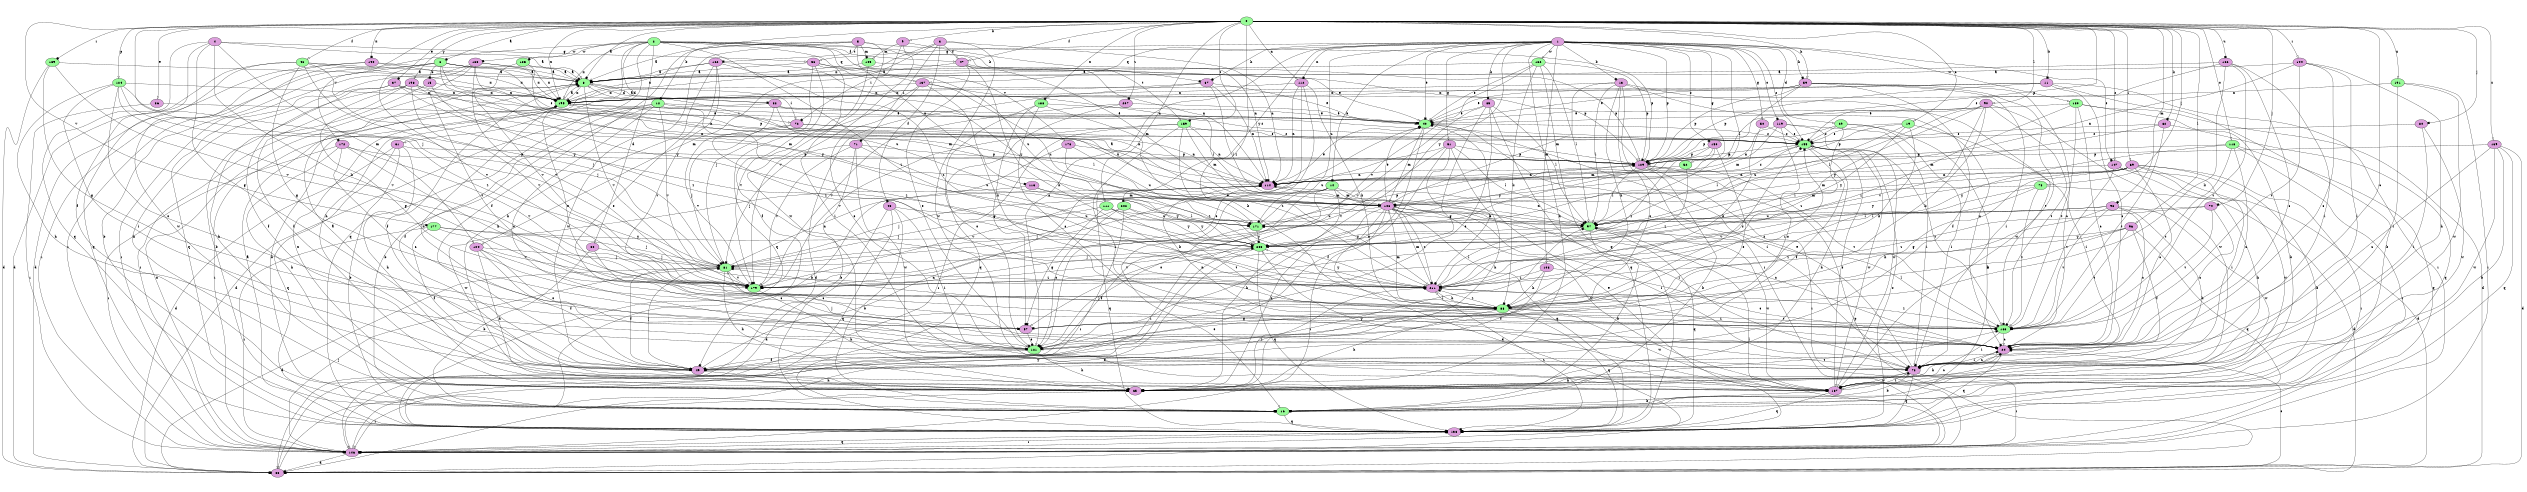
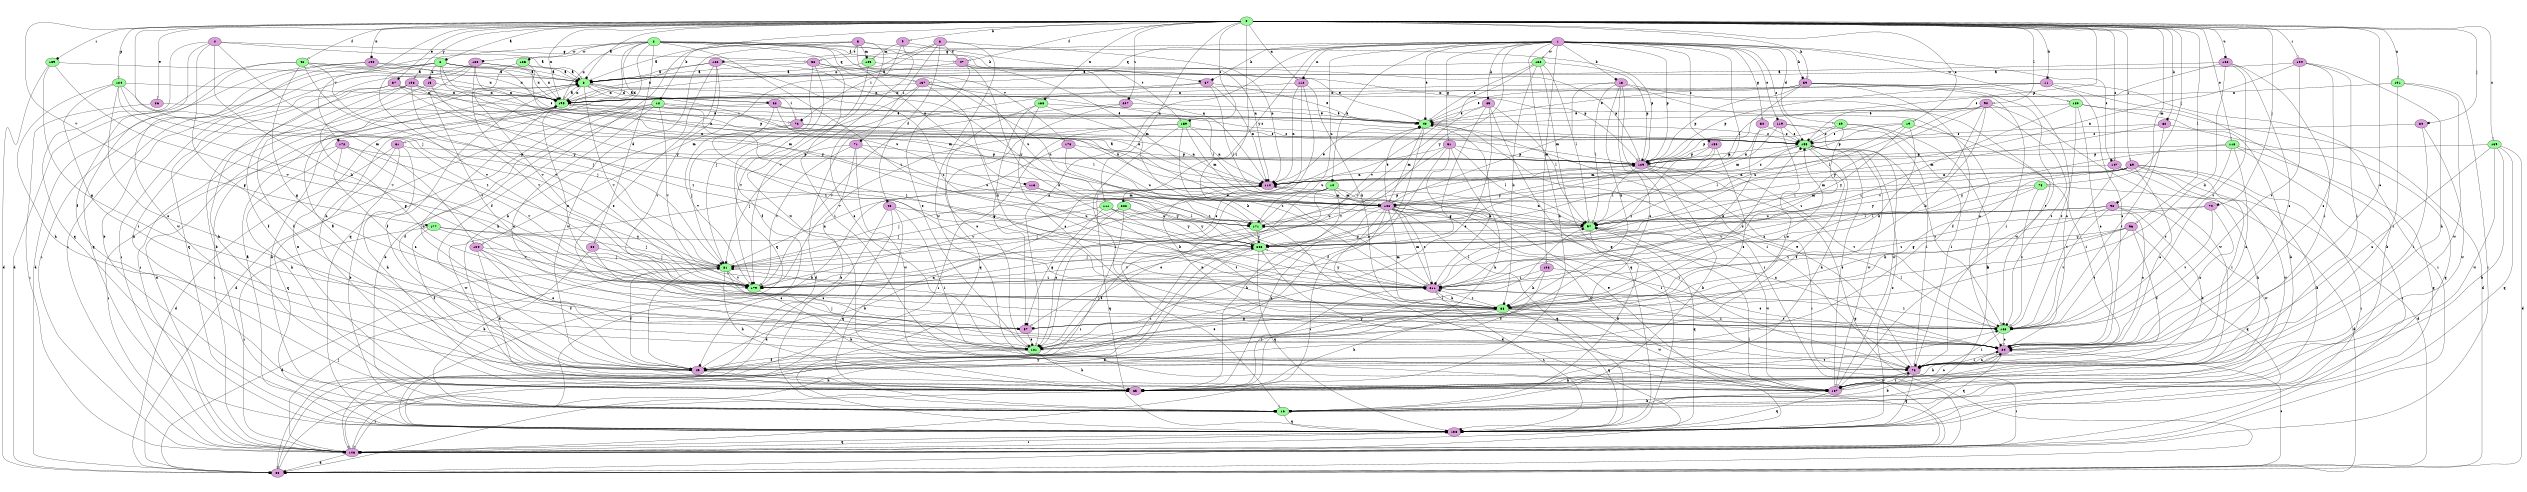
  strict digraph {
    node [fillcolor=plum style=filled]
    edge [arrowhead=onormal]
    0 [fillcolor=palegreen]
    6 [fillcolor=palegreen]
    8 [fillcolor=palegreen]
    9
    11
    12 [fillcolor=palegreen]
    19 [fillcolor=palegreen]
    24
    36
    37
    46 [fillcolor=palegreen]
    47
    59
    69
    74
    78 [fillcolor=palegreen]
    80
    81 [fillcolor=palegreen]
    82
    90
    96
    98
    111 [fillcolor=palegreen]
    112
    118 [fillcolor=palegreen]
    124 [fillcolor=palegreen]
    129
    139 [fillcolor=palegreen]
    144
    147
    159 [fillcolor=palegreen]
    166
-   169
+   169 [fillcolor=palegreen]
    172
    177 [fillcolor=palegreen]
    188 [fillcolor=palegreen]
    190
    191 [fillcolor=palegreen]
    195 [fillcolor=palegreen]
    198
    207
    211
    155 [fillcolor=palegreen]
    203 [fillcolor=palegreen]
    114
    146
    15
    16 [fillcolor=palegreen]
    179 [fillcolor=palegreen]
    49
    32
    72
    105 [fillcolor=palegreen]
    40 [fillcolor=palegreen]
    121 [fillcolor=palegreen]
    33
    171 [fillcolor=palegreen]
    88 [fillcolor=palegreen]
    73
    65
    138
    106
    57
    187
    97 [fillcolor=palegreen]
    163 [fillcolor=palegreen]
    1
    13
    14 [fillcolor=palegreen]
    29 [fillcolor=palegreen]
    50
    51
-   52 [fillcolor=palegreen]
    56
    85
    87
    103
    119
    137
    150
    180 [fillcolor=palegreen]
    182 [fillcolor=palegreen]
    202 [fillcolor=palegreen]
    2 [fillcolor=palegreen]
    30
    31
    113
    183
    185 [fillcolor=palegreen]
    3
    48
    71
    104
    4
    5
    162
    178
    0 -> 6 [arrowhead=box label=a]
    0 -> 8 [arrowhead=box label=a]
    0 -> 9 [label=b]
    0 -> 11 [arrowhead=box label=b]
    0 -> 12 [arrowhead=box label=b]
    0 -> 19 [label=c]
    0 -> 24 [arrowhead=box label=c]
    0 -> 36 [label=e]
    0 -> 37 [arrowhead=box label=e]
    0 -> 46 [label=f]
    0 -> 47 [label=f]
    0 -> 59 [label=h]
    0 -> 69 [label=i]
    0 -> 74 [arrowhead=box label=j]
    0 -> 78 [label=j]
    0 -> 80 [arrowhead=box label=j]
    0 -> 81 [label=j]
    0 -> 82 [arrowhead=box label=k]
    0 -> 90 [label=l]
    0 -> 96 [label=l]
    0 -> 98 [arrowhead=box label=m]
    0 -> 111 [label=n]
    0 -> 112 [label=n]
    0 -> 118 [label=o]
    0 -> 124 [label=p]
    0 -> 129 [label=p]
    0 -> 139 [arrowhead=box label=r]
    0 -> 144 [label=r]
    0 -> 147 [label=s]
    0 -> 159 [arrowhead=box label=t]
    0 -> 166 [arrowhead=box label=u]
    0 -> 169 [label=u]
    0 -> 172 [arrowhead=box label=v]
    0 -> 177 [arrowhead=box label=v]
    0 -> 188 [arrowhead=box label=x]
    0 -> 190 [arrowhead=box label=x]
    0 -> 191 [label=x]
    0 -> 195 [arrowhead=box label=x]
    0 -> 198 [label=y]
    0 -> 207 [arrowhead=box label=z]
    0 -> 211 [label=z]
    6 -> 8 [arrowhead=box label=a]
    6 -> 195 [label=x]
    6 -> 155 [label=s]
    6 -> 203 [arrowhead=box label=y]
    6 -> 114 [label=n]
    6 -> 146 [arrowhead=box label=r]
    6 -> 15 [arrowhead=box label=b]
    6 -> 16 [label=b]
    6 -> 179 [label=v]
    8 -> 195 [label=x]
    8 -> 146 [label=r]
    8 -> 179 [arrowhead=box label=v]
    8 -> 49 [label=f]
    8 -> 32 [arrowhead=box label=d]
    8 -> 72 [label=i]
    9 -> 114 [arrowhead=box label=n]
    9 -> 179 [arrowhead=box label=v]
    9 -> 72 [arrowhead=box label=i]
    9 -> 105 [label=m]
    11 -> 24 [label=c]
    11 -> 129 [arrowhead=box label=p]
    11 -> 195 [arrowhead=box label=x]
    11 -> 146 [label=r]
    11 -> 16 [label=b]
    11 -> 40 [label=e]
    12 -> 211 [label=z]
    12 -> 155 [arrowhead=box label=s]
    12 -> 16 [label=b]
    12 -> 179 [arrowhead=box label=v]
    12 -> 49 [label=f]
    12 -> 72 [label=i]
    12 -> 121 [arrowhead=box label=o]
    12 -> 33 [arrowhead=box label=d]
    19 -> 129 [label=p]
    19 -> 155 [arrowhead=box label=s]
    19 -> 203 [label=y]
    19 -> 171 [arrowhead=box label=u]
    19 -> 88 [arrowhead=box label=k]
    19 -> 73 [arrowhead=box label=i]
    24 -> 211 [label=z]
    24 -> 114 [arrowhead=box label=n]
    24 -> 73 [arrowhead=box label=i]
    24 -> 65 [arrowhead=box label=h]
    24 -> 138 [arrowhead=box label=q]
    36 -> 146 [label=r]
    36 -> 40 [label=e]
    37 -> 129 [label=p]
    37 -> 195 [arrowhead=box label=x]
    37 -> 49 [label=f]
    37 -> 65 [label=h]
    37 -> 106 [label=m]
    46 -> 8 [label=a]
    46 -> 81 [arrowhead=box label=j]
    46 -> 195 [label=x]
    46 -> 203 [arrowhead=box label=y]
    46 -> 33 [label=d]
    46 -> 138 [arrowhead=box label=q]
    46 -> 57 [arrowhead=box label=g]
    47 -> 8 [label=a]
    47 -> 40 [label=e]
    47 -> 121 [label=o]
    47 -> 88 [arrowhead=box label=k]
    47 -> 106 [label=m]
    59 -> 24 [label=c]
    59 -> 129 [label=p]
    59 -> 195 [label=x]
    59 -> 49 [label=f]
    59 -> 40 [label=e]
    59 -> 171 [arrowhead=box label=u]
    59 -> 73 [label=i]
    59 -> 187 [label=w]
    69 -> 24 [arrowhead=box label=c]
    69 -> 203 [label=y]
    69 -> 114 [label=n]
    69 -> 146 [arrowhead=box label=r]
    69 -> 16 [arrowhead=box label=b]
    69 -> 73 [arrowhead=box label=i]
    69 -> 106 [label=m]
    69 -> 57 [arrowhead=box label=g]
    69 -> 187 [label=w]
    69 -> 97 [arrowhead=box label=l]
    74 -> 24 [label=c]
    74 -> 211 [label=z]
    74 -> 97 [arrowhead=box label=l]
    74 -> 163 [label=t]
    78 -> 211 [arrowhead=box label=z]
    78 -> 179 [label=v]
    78 -> 33 [label=d]
    78 -> 106 [arrowhead=box label=m]
    78 -> 163 [label=t]
    80 -> 155 [label=s]
    80 -> 73 [label=i]
    80 -> 187 [label=w]
    81 -> 211 [label=z]
    81 -> 114 [label=n]
    81 -> 179 [arrowhead=box label=v]
    81 -> 49 [arrowhead=box label=f]
    81 -> 40 [arrowhead=box label=e]
    81 -> 33 [label=d]
    81 -> 65 [label=h]
    82 -> 155 [arrowhead=box label=s]
    82 -> 138 [arrowhead=box label=q]
    82 -> 106 [arrowhead=box label=m]
    82 -> 163 [label=t]
    90 -> 203 [arrowhead=box label=y]
    90 -> 179 [arrowhead=box label=v]
    90 -> 40 [arrowhead=box label=e]
    90 -> 88 [label=k]
    90 -> 187 [arrowhead=box label=w]
    90 -> 97 [arrowhead=box label=l]
    90 -> 163 [arrowhead=box label=t]
    96 -> 211 [label=z]
    96 -> 203 [label=y]
    96 -> 49 [label=f]
    96 -> 88 [label=k]
    96 -> 138 [label=q]
    96 -> 163 [label=t]
    98 -> 24 [arrowhead=box label=c]
    98 -> 171 [arrowhead=box label=u]
    98 -> 88 [label=k]
    98 -> 65 [label=h]
    98 -> 187 [arrowhead=box label=w]
    98 -> 97 [arrowhead=box label=l]
    98 -> 163 [arrowhead=box label=t]
    111 -> 81 [label=j]
    111 -> 203 [label=y]
    111 -> 57 [arrowhead=box label=g]
    111 -> 97 [arrowhead=box label=l]
    111 -> 163 [label=t]
    112 -> 195 [label=x]
    112 -> 114 [arrowhead=box label=n]
    112 -> 16 [label=b]
    112 -> 121 [arrowhead=box label=o]
    112 -> 88 [arrowhead=box label=k]
    118 -> 24 [label=c]
    118 -> 129 [arrowhead=box label=p]
    118 -> 203 [label=y]
    118 -> 146 [arrowhead=box label=r]
    118 -> 138 [arrowhead=box label=q]
    118 -> 163 [arrowhead=box label=t]
    124 -> 81 [arrowhead=box label=j]
    124 -> 195 [arrowhead=box label=x]
    124 -> 211 [label=z]
    124 -> 179 [label=v]
    124 -> 121 [arrowhead=box label=o]
    124 -> 73 [arrowhead=box label=i]
    124 -> 65 [arrowhead=box label=h]
    129 -> 114 [arrowhead=box label=n]
    129 -> 146 [label=r]
    129 -> 16 [arrowhead=box label=b]
    129 -> 97 [arrowhead=box label=l]
    129 -> 163 [arrowhead=box label=t]
    139 -> 8 [arrowhead=box label=a]
    139 -> 179 [label=v]
    139 -> 33 [arrowhead=box label=d]
    139 -> 57 [label=g]
    144 -> 8 [arrowhead=box label=a]
    144 -> 24 [label=c]
    144 -> 114 [arrowhead=box label=n]
    144 -> 73 [arrowhead=box label=i]
    144 -> 65 [arrowhead=box label=h]
    144 -> 163 [arrowhead=box label=t]
    147 -> 114 [label=n]
    147 -> 33 [arrowhead=box label=d]
    147 -> 65 [label=h]
    147 -> 163 [label=t]
    159 -> 211 [label=z]
    159 -> 155 [arrowhead=box label=s]
    159 -> 114 [arrowhead=box label=n]
    159 -> 146 [label=r]
    159 -> 179 [arrowhead=box label=v]
    159 -> 73 [label=i]
    159 -> 106 [arrowhead=box label=m]
    166 -> 8 [arrowhead=box label=a]
    166 -> 24 [label=c]
    166 -> 155 [arrowhead=box label=s]
    166 -> 88 [label=k]
    166 -> 73 [label=i]
    166 -> 163 [label=t]
    169 -> 24 [arrowhead=box label=c]
    169 -> 129 [label=p]
    169 -> 16 [label=b]
    169 -> 33 [label=d]
    169 -> 138 [label=q]
    169 -> 187 [arrowhead=box label=w]
    172 -> 24 [arrowhead=box label=c]
    172 -> 129 [label=p]
    172 -> 146 [arrowhead=box label=r]
    172 -> 179 [label=v]
    172 -> 88 [label=k]
    172 -> 65 [arrowhead=box label=h]
    177 -> 81 [label=j]
    177 -> 203 [arrowhead=box label=y]
    177 -> 146 [arrowhead=box label=r]
    177 -> 179 [arrowhead=box label=v]
    177 -> 49 [arrowhead=box label=f]
    188 -> 24 [arrowhead=box label=c]
    188 -> 40 [label=e]
    188 -> 121 [arrowhead=box label=o]
    188 -> 88 [label=k]
    188 -> 57 [arrowhead=box label=g]
    190 -> 8 [arrowhead=box label=a]
    190 -> 195 [arrowhead=box label=x]
    190 -> 33 [label=d]
    190 -> 187 [label=w]
    191 -> 195 [arrowhead=box label=x]
    191 -> 146 [label=r]
    191 -> 73 [arrowhead=box label=i]
    191 -> 187 [label=w]
    195 -> 8 [arrowhead=box label=a]
    195 -> 114 [arrowhead=box label=n]
    195 -> 146 [arrowhead=box label=r]
    195 -> 40 [arrowhead=box label=e]
    198 -> 195 [label=x]
    198 -> 114 [arrowhead=box label=n]
    198 -> 16 [label=b]
    198 -> 179 [label=v]
    198 -> 49 [label=f]
    198 -> 106 [label=m]
    198 -> 57 [label=g]
    207 -> 179 [label=v]
    207 -> 40 [label=e]
    207 -> 138 [label=q]
    211 -> 203 [label=y]
    211 -> 88 [label=k]
    211 -> 106 [label=m]
    211 -> 97 [label=l]
    155 -> 129 [label=p]
    155 -> 49 [arrowhead=box label=f]
    155 -> 65 [label=h]
    155 -> 187 [label=w]
    155 -> 97 [label=l]
    155 -> 163 [label=t]
    203 -> 81 [arrowhead=box label=j]
    203 -> 179 [label=v]
    203 -> 33 [arrowhead=box label=d]
    203 -> 138 [label=q]
    114 -> 155 [label=s]
    114 -> 40 [arrowhead=box label=e]
    114 -> 138 [arrowhead=box label=q]
    114 -> 106 [label=m]
    146 -> 81 [arrowhead=box label=j]
    146 -> 195 [label=x]
    146 -> 40 [arrowhead=box label=e]
    146 -> 33 [label=d]
    146 -> 138 [arrowhead=box label=q]
    146 -> 97 [arrowhead=box label=l]
    15 -> 195 [label=x]
    15 -> 211 [label=z]
    15 -> 65 [arrowhead=box label=h]
    16 -> 138 [arrowhead=box label=q]
    179 -> 65 [arrowhead=box label=h]
    49 -> 8 [arrowhead=box label=a]
    49 -> 81 [arrowhead=box label=j]
    49 -> 114 [arrowhead=box label=n]
    49 -> 65 [arrowhead=box label=h]
    49 -> 97 [arrowhead=box label=l]
    32 -> 8 [label=a]
    32 -> 211 [arrowhead=box label=z]
    32 -> 155 [label=s]
    32 -> 16 [arrowhead=box label=b]
    32 -> 40 [arrowhead=box label=e]
    32 -> 97 [label=l]
    72 -> 81 [label=j]
    72 -> 155 [label=s]
    72 -> 114 [arrowhead=box label=n]
    72 -> 179 [label=v]
    105 -> 8 [arrowhead=box label=a]
    105 -> 129 [label=p]
    105 -> 49 [arrowhead=box label=f]
    40 -> 155 [arrowhead=box label=s]
    40 -> 121 [label=o]
    40 -> 73 [arrowhead=box label=i]
    40 -> 106 [label=m]
    121 -> 81 [label=j]
    121 -> 195 [arrowhead=box label=x]
    121 -> 49 [arrowhead=box label=f]
    121 -> 65 [arrowhead=box label=h]
    33 -> 24 [arrowhead=box label=c]
    33 -> 129 [label=p]
    33 -> 203 [arrowhead=box label=y]
    171 -> 129 [arrowhead=box label=p]
    171 -> 203 [arrowhead=box label=y]
    171 -> 49 [arrowhead=box label=f]
    88 -> 195 [label=x]
    88 -> 211 [arrowhead=box label=z]
    88 -> 155 [arrowhead=box label=s]
    88 -> 121 [label=o]
    88 -> 65 [arrowhead=box label=h]
    88 -> 138 [label=q]
    88 -> 106 [label=m]
    88 -> 57 [label=g]
    88 -> 187 [label=w]
    88 -> 163 [arrowhead=box label=t]
    73 -> 24 [arrowhead=box label=c]
    73 -> 146 [label=r]
    73 -> 16 [label=b]
    73 -> 40 [arrowhead=box label=e]
    73 -> 65 [label=h]
    73 -> 138 [arrowhead=box label=q]
    73 -> 187 [label=w]
    65 -> 24 [arrowhead=box label=c]
    65 -> 195 [label=x]
    65 -> 211 [arrowhead=box label=z]
    65 -> 146 [label=r]
    65 -> 163 [arrowhead=box label=t]
    138 -> 8 [arrowhead=box label=a]
    138 -> 211 [label=z]
    138 -> 155 [label=s]
    138 -> 146 [label=r]
    106 -> 8 [label=a]
    106 -> 24 [arrowhead=box label=c]
    106 -> 195 [label=x]
    106 -> 211 [arrowhead=box label=z]
    106 -> 146 [arrowhead=box label=r]
    106 -> 40 [arrowhead=box label=e]
    106 -> 33 [arrowhead=box label=d]
    106 -> 171 [label=u]
    106 -> 73 [arrowhead=box label=i]
    106 -> 65 [label=h]
    106 -> 138 [label=q]
    106 -> 187 [arrowhead=box label=w]
    106 -> 97 [arrowhead=box label=l]
    57 -> 155 [arrowhead=box label=s]
    57 -> 121 [arrowhead=box label=o]
    187 -> 155 [label=s]
    187 -> 203 [label=y]
    187 -> 16 [label=b]
    187 -> 73 [arrowhead=box label=i]
    187 -> 138 [arrowhead=box label=q]
    97 -> 203 [label=y]
    97 -> 114 [arrowhead=box label=n]
    97 -> 16 [label=b]
    97 -> 138 [arrowhead=box label=q]
    97 -> 187 [label=w]
    163 -> 24 [label=c]
    163 -> 81 [arrowhead=box label=j]
    163 -> 211 [label=z]
    163 -> 73 [arrowhead=box label=i]
    163 -> 97 [label=l]
    1 -> 59 [arrowhead=box label=h]
    1 -> 112 [arrowhead=box label=n]
    1 -> 129 [arrowhead=box label=p]
    1 -> 147 [arrowhead=box label=s]
    1 -> 155 [arrowhead=box label=s]
    1 -> 203 [arrowhead=box label=y]
    1 -> 40 [arrowhead=box label=e]
    1 -> 121 [label=o]
    1 -> 171 [arrowhead=box label=u]
    1 -> 65 [label=h]
    1 -> 97 [arrowhead=box label=l]
    1 -> 13 [arrowhead=box label=b]
    1 -> 14 [arrowhead=box label=b]
    1 -> 29 [label=d]
    1 -> 50 [label=g]
    1 -> 51 [label=g]
-   1 -> 52 [label=g]
    1 -> 56 [label=g]
    1 -> 85 [arrowhead=box label=k]
    1 -> 87 [arrowhead=box label=k]
    1 -> 103 [label=m]
    1 -> 119 [arrowhead=box label=o]
    1 -> 137 [label=q]
    1 -> 150 [arrowhead=box label=s]
    1 -> 180 [label=w]
    1 -> 182 [label=w]
    1 -> 202 [arrowhead=box label=y]
    13 -> 24 [arrowhead=box label=c]
    13 -> 195 [arrowhead=box label=x]
    13 -> 146 [arrowhead=box label=r]
    13 -> 121 [label=o]
    13 -> 88 [arrowhead=box label=k]
    13 -> 106 [label=m]
    13 -> 97 [label=l]
    13 -> 163 [arrowhead=box label=t]
    14 -> 81 [label=j]
    14 -> 146 [label=r]
    14 -> 179 [label=v]
    14 -> 121 [label=o]
    14 -> 73 [label=i]
    14 -> 65 [label=h]
    14 -> 106 [label=m]
    29 -> 129 [arrowhead=box label=p]
    29 -> 211 [arrowhead=box label=z]
    29 -> 155 [label=s]
    29 -> 16 [arrowhead=box label=b]
    29 -> 73 [arrowhead=box label=i]
    50 -> 155 [arrowhead=box label=s]
    50 -> 88 [label=k]
    51 -> 129 [arrowhead=box label=p]
    51 -> 211 [arrowhead=box label=o]
    51 -> 179 [label=v]
    51 -> 49 [arrowhead=box label=f]
    51 -> 171 [label=u]
    51 -> 65 [label=h]
    51 -> 97 [arrowhead=box label=l]
-   52 -> 211 [label=z]
-   52 -> 114 [label=n]
    56 -> 8 [arrowhead=box label=a]
    56 -> 81 [arrowhead=box label=j]
    56 -> 129 [label=p]
    56 -> 171 [label=u]
    56 -> 73 [label=i]
    56 -> 138 [arrowhead=box label=q]
    85 -> 179 [arrowhead=box label=v]
    85 -> 40 [arrowhead=box label=e]
    85 -> 121 [arrowhead=box label=o]
    85 -> 138 [arrowhead=box label=q]
    85 -> 57 [label=g]
    85 -> 97 [arrowhead=box label=l]
    87 -> 195 [arrowhead=box label=x]
    87 -> 114 [arrowhead=box label=n]
    87 -> 40 [label=e]
    87 -> 33 [label=d]
    87 -> 97 [arrowhead=box label=l]
    103 -> 24 [label=c]
    103 -> 211 [arrowhead=box label=z]
    103 -> 49 [arrowhead=box label=f]
    103 -> 88 [arrowhead=box label=k]
    119 -> 155 [label=s]
    119 -> 114 [arrowhead=box label=n]
    119 -> 121 [label=o]
    119 -> 73 [label=i]
    119 -> 106 [arrowhead=box label=m]
    119 -> 187 [label=w]
    137 -> 195 [arrowhead=box label=x]
    137 -> 179 [arrowhead=box label=v]
    137 -> 121 [label=o]
    137 -> 171 [arrowhead=box label=u]
    137 -> 88 [arrowhead=box label=k]
    137 -> 97 [arrowhead=box label=l]
    150 -> 129 [label=p]
    150 -> 211 [label=z]
    150 -> 203 [arrowhead=box label=y]
    150 -> 121 [arrowhead=box label=o]
    150 -> 106 [arrowhead=box label=m]
    180 -> 24 [arrowhead=box label=c]
    180 -> 211 [label=z]
    180 -> 16 [label=b]
    180 -> 40 [label=e]
    180 -> 33 [label=d]
    180 -> 163 [label=t]
    182 -> 8 [arrowhead=box label=a]
    182 -> 129 [arrowhead=box label=p]
    182 -> 179 [arrowhead=box label=v]
    182 -> 40 [label=e]
    182 -> 88 [arrowhead=box label=k]
    182 -> 138 [arrowhead=box label=q]
    182 -> 97 [label=l]
    202 -> 81 [arrowhead=box label=j]
    202 -> 203 [label=y]
    202 -> 146 [label=r]
    202 -> 121 [arrowhead=box label=o]
    202 -> 171 [arrowhead=box label=u]
    2 -> 47 [label=f]
    2 -> 159 [label=t]
    2 -> 195 [label=x]
    2 -> 211 [arrowhead=box label=z]
    2 -> 114 [label=n]
    2 -> 146 [label=r]
    2 -> 65 [label=h]
    2 -> 138 [arrowhead=box label=q]
    2 -> 87 [arrowhead=box label=k]
    2 -> 137 [label=q]
    2 -> 30 [label=d]
    2 -> 31 [label=d]
    2 -> 113 [arrowhead=box label=n]
    2 -> 183 [arrowhead=box label=w]
    2 -> 185 [arrowhead=box label=w]
    30 -> 24 [label=c]
    30 -> 81 [label=j]
    30 -> 16 [arrowhead=box label=b]
    31 -> 129 [label=p]
    31 -> 16 [arrowhead=box label=b]
    31 -> 33 [label=d]
    31 -> 65 [label=h]
    31 -> 138 [label=q]
    113 -> 203 [label=y]
    113 -> 106 [label=m]
    113 -> 187 [label=w]
    183 -> 8 [label=a]
    183 -> 195 [arrowhead=box label=x]
    183 -> 203 [label=y]
    183 -> 146 [label=r]
    183 -> 179 [label=v]
    183 -> 138 [label=q]
    183 -> 163 [arrowhead=box label=t]
    185 -> 8 [arrowhead=box label=a]
    185 -> 179 [arrowhead=box label=v]
    185 -> 171 [arrowhead=box label=u]
    3 -> 47 [label=f]
    3 -> 195 [arrowhead=box label=x]
    3 -> 114 [arrowhead=box label=n]
    3 -> 187 [label=w]
    3 -> 48 [arrowhead=box label=f]
    3 -> 71 [arrowhead=box label=i]
    3 -> 104 [label=m]
    48 -> 16 [label=b]
    48 -> 33 [label=d]
    48 -> 171 [label=u]
    48 -> 73 [label=i]
    48 -> 138 [arrowhead=box label=q]
    71 -> 81 [arrowhead=box label=j]
    71 -> 129 [arrowhead=box label=p]
    71 -> 16 [label=b]
    71 -> 179 [label=v]
    71 -> 171 [arrowhead=box label=u]
    71 -> 187 [label=w]
    104 -> 24 [label=c]
    104 -> 81 [label=j]
    104 -> 49 [arrowhead=box label=f]
    104 -> 121 [label=o]
    104 -> 65 [label=h]
    4 -> 8 [label=a]
    4 -> 49 [arrowhead=box label=f]
    4 -> 88 [arrowhead=box label=k]
    4 -> 138 [label=q]
    4 -> 57 [label=g]
    4 -> 56 [label=g]
    4 -> 104 [label=m]
    5 -> 8 [label=a]
    5 -> 129 [label=p]
    5 -> 49 [arrowhead=box label=f]
    5 -> 105 [arrowhead=box label=m]
    5 -> 65 [arrowhead=box label=h]
    5 -> 187 [arrowhead=box label=w]
    5 -> 162 [arrowhead=box label=t]
    5 -> 178 [label=v]
    162 -> 8 [label=a]
    162 -> 195 [arrowhead=box label=x]
    162 -> 211 [label=z]
    162 -> 203 [label=y]
    162 -> 121 [label=o]
    162 -> 187 [arrowhead=box label=w]
    162 -> 163 [arrowhead=box label=t]
    178 -> 129 [arrowhead=box label=p]
    178 -> 211 [label=z]
    178 -> 16 [label=b]
    178 -> 171 [label=u]
  }
